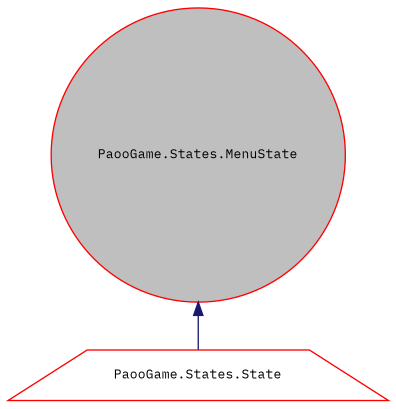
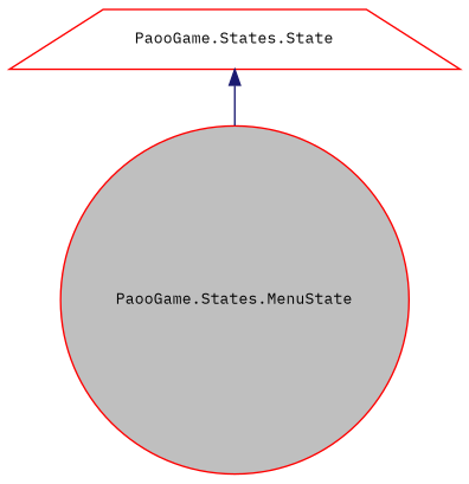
  digraph {
    fontname="IBM Plex Mono"
    node [color=red fontname="IBM Plex Mono" fontsize=10 style=filled]
    n1 [fillcolor=grey75 fontcolor=black height=0.2 label="PaooGame.States.MenuState" shape=circle width=0.4]
    n2 [fillcolor=white height=0.2 label="PaooGame.States.State" shape=trapezium width=0.4]
-   n1 -> n2 [color=midnightblue dir=back fontname="IBM Plex Mono" fontsize=10 labelfontname=Helvetica labelfontsize=10 style=solid]
+   n2 -> n1 [color=midnightblue dir=back fontname="IBM Plex Mono" fontsize=10 labelfontname=Helvetica labelfontsize=10 style=solid]
  }
